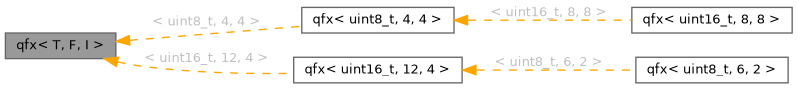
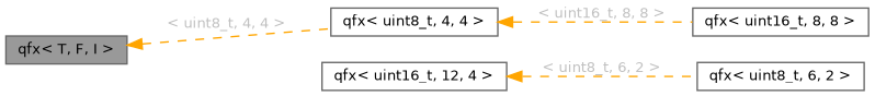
  digraph {
    rankdir=LR
    node [color=gray40 fillcolor=white fontname=Helvetica fontsize=10 shape=box style=filled]
    edge [color=orange dir=back fontcolor=grey fontname=Helvetica fontsize=10 labelfontname=Helvetica labelfontsize=10 style=dashed]
    n1 [fillcolor=grey60 fontcolor=black height=0.2 label="qfx\< T, F, I \>" width=0.4]
    n2 [height=0.2 label="qfx\< uint8_t, 4, 4 \>" width=0.4]
    n3 [height=0.2 label="qfx\< uint16_t, 12, 4 \>" width=0.4]
    n4 [height=0.2 label="qfx\< uint16_t, 8, 8 \>" width=0.4]
    n5 [height=0.2 label="qfx\< uint8_t, 6, 2 \>" width=0.4]
    n1 -> n2 [label=" \< uint8_t, 4, 4 \>"]
-   n1 -> n3 [label=" \< uint16_t, 12, 4 \>"]
    n2 -> n4 [label=" \< uint16_t, 8, 8 \>"]
    n3 -> n5 [label=" \< uint8_t, 6, 2 \>"]
  }
